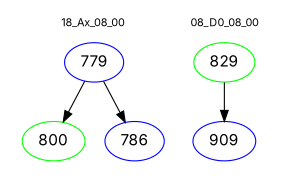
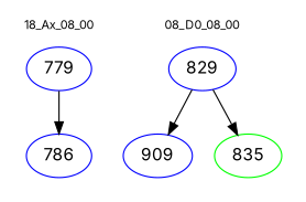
  digraph {
    fontname=Inter
    node [color=blue fontname=Inter]
    edge [color=black fontname=Inter]
    n1 [label=779]
-   n2 [color=green label=800]
    n3 [label=786]
-   n4 [color=green label=829]
+   n4 [label=829]
    n5 [label=909]
+   n6 [color=green label=835]
    subgraph cluster_1 {
      color=white
      fontsize=10
      label="18_Ax_08_00"
      n1
-     n2
      n3
    }
    subgraph cluster_2 {
      color=white
      fontsize=10
      label="08_D0_08_00"
      n4
      n5
+     n6
    }
-   n1 -> n2
    n1 -> n3
    n4 -> n5
+   n4 -> n6
  }
